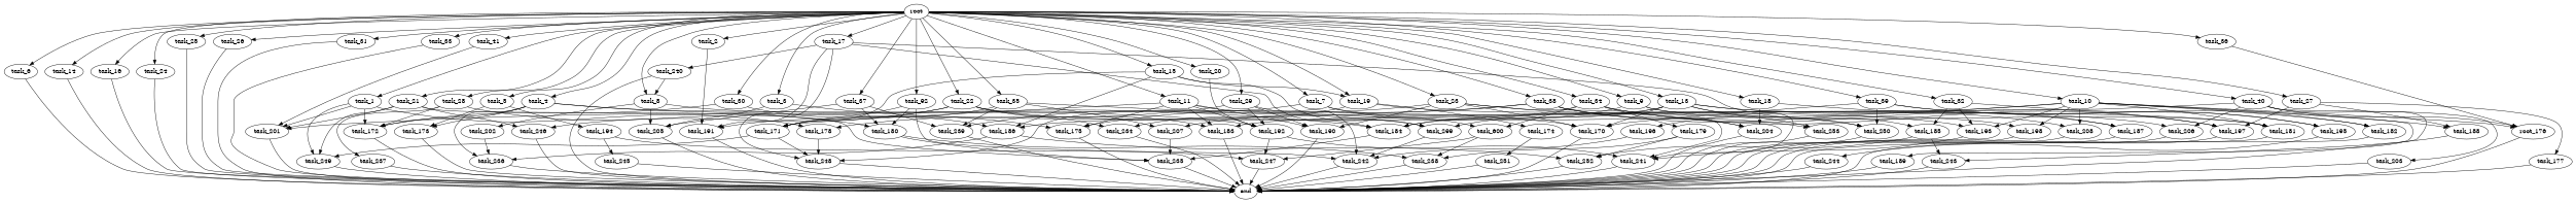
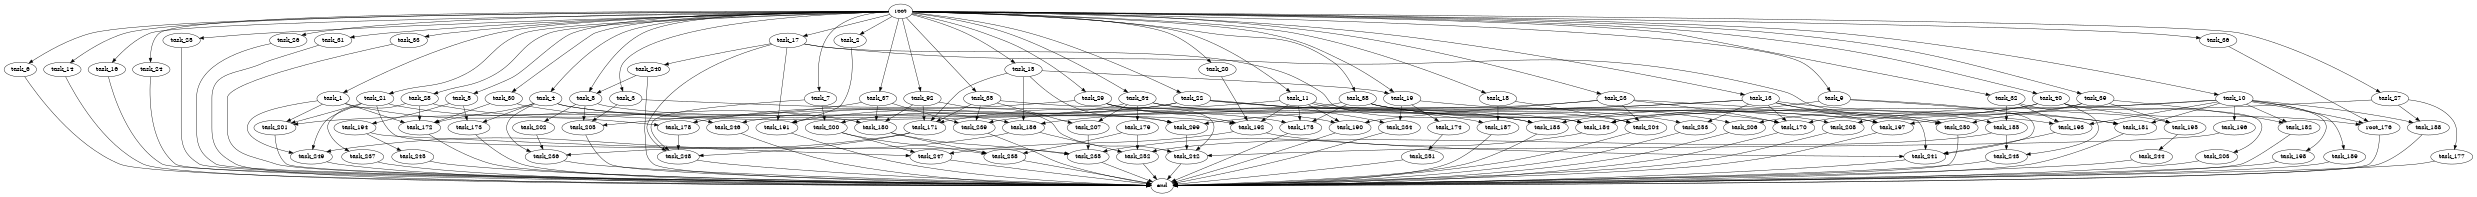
  digraph {
    root
    task_1
    task_2
    task_3
    task_4
    task_5
    task_6
    task_7
    task_8
    task_9
    task_10
    task_11
    n13 [label=task_92]
    task_13
    task_14
    task_15
    task_16
    task_17
    task_18
    task_19
    task_20
    task_21
    task_22
    task_23
    task_24
    task_25
    task_26
    task_27
    task_28
    task_29
    task_30
    task_31
    task_32
    task_33
    task_34
    task_35
    task_36
    task_37
    task_38
    task_39
    task_40
-   task_41
    task_172
    task_178
    task_201
    task_249
    task_191
    task_175
    task_205
    task_173
    task_184
    task_192
    task_236
    task_194
    end
    task_198
-   task_200 [label=task_600]
+   task_200
    task_248
    n59 [label=task_299]
    task_202
    task_181
    task_241
    n63 [label=root_176]
    task_182
    task_188
    task_189
    task_193
    task_196
    task_208
    task_171
    task_183
    task_190
    task_180
    task_242
    task_170
    task_186
    task_197
    task_250
    task_253
    task_240
    task_185
    task_187
    task_204
    task_206
    task_174
    task_234
    task_235
    task_246
    task_239
    task_177
    task_237
    task_195
    task_179
    task_207
    task_203
    task_243
    task_247
    task_245
    task_238
    task_252
    task_251
    task_244
    root -> task_1
    root -> task_2
    root -> task_3
    root -> task_4
    root -> task_5
    root -> task_6
    root -> task_7
    root -> task_8
    root -> task_9
    root -> task_10
    root -> task_11
    root -> n13
    root -> task_13
    root -> task_14
    root -> task_15
    root -> task_16
    root -> task_17
    root -> task_18
    root -> task_19
    root -> task_20
    root -> task_21
    root -> task_22
    root -> task_23
    root -> task_24
    root -> task_25
    root -> task_26
    root -> task_27
    root -> task_28
    root -> task_29
    root -> task_30
    root -> task_31
    root -> task_32
    root -> task_33
    root -> task_34
    root -> task_35
    root -> task_36
    root -> task_37
    root -> task_38
    root -> task_39
    root -> task_40
-   root -> task_41
    task_1 -> task_172
    task_1 -> task_178
    task_1 -> task_201
    task_1 -> task_249
    task_2 -> task_191
    task_3 -> task_175
    task_3 -> task_205
    task_4 -> task_172
    task_4 -> task_173
    task_4 -> task_184
    task_4 -> task_192
    task_4 -> task_236
    task_5 -> task_173
    task_5 -> task_194
    task_6 -> end
-   task_7 -> task_198
    task_7 -> task_200
    task_7 -> task_248
    task_8 -> task_205
    task_8 -> n59
    task_8 -> task_202
    task_9 -> task_184
    task_9 -> task_181
    task_9 -> task_241
    task_10 -> task_184
    task_10 -> task_198
    task_10 -> task_181
    task_10 -> n63
    task_10 -> task_182
    task_10 -> task_188
    task_10 -> task_189
    task_10 -> task_193
    task_10 -> task_196
    task_10 -> task_208
    task_11 -> task_175
    task_11 -> task_192
    task_11 -> task_193
    task_11 -> task_171
    task_11 -> task_183
    task_11 -> task_190
    n13 -> task_171
    n13 -> task_180
    n13 -> task_242
    task_13 -> n59
    task_13 -> task_181
    task_13 -> task_170
    task_13 -> task_186
    task_13 -> task_197
    task_13 -> task_250
    task_13 -> task_253
    task_14 -> end
    task_15 -> task_19
    task_15 -> n59
    task_15 -> task_171
    task_15 -> task_186
    task_16 -> end
    task_17 -> task_191
    task_17 -> task_184
    task_17 -> task_248
    task_17 -> task_240
    task_17 -> task_185
    task_18 -> task_187
    task_18 -> task_204
    task_19 -> task_206
    task_19 -> task_174
    task_19 -> task_234
    task_20 -> task_192
    task_21 -> task_201
    task_21 -> task_249
    task_21 -> task_235
    task_21 -> task_246
    task_22 -> task_191
    task_22 -> task_183
    task_22 -> task_250
    task_22 -> task_234
    task_22 -> task_246
    task_23 -> task_241
    task_23 -> task_190
    task_23 -> task_170
    task_23 -> task_204
    task_23 -> task_239
    task_24 -> end
    task_25 -> end
    task_26 -> end
    task_27 -> task_188
    task_27 -> task_197
    task_27 -> task_177
    task_28 -> task_172
    task_28 -> task_180
    task_28 -> task_237
    task_29 -> task_178
    task_29 -> task_192
    task_29 -> task_190
    task_29 -> task_242
    task_30 -> task_172
    task_30 -> task_186
    task_31 -> end
    task_32 -> task_193
    task_32 -> task_185
    task_32 -> task_195
    task_33 -> end
    task_34 -> task_200
    task_34 -> task_197
    task_34 -> task_187
    task_34 -> task_179
    task_34 -> task_207
    task_35 -> task_171
    task_35 -> task_170
    task_35 -> task_239
    task_35 -> task_207
    task_36 -> n63
    task_37 -> task_205
    task_37 -> task_180
    task_37 -> task_239
    task_38 -> task_201
    task_38 -> task_175
    task_38 -> task_208
    task_38 -> task_253
    task_38 -> task_204
    task_39 -> task_182
    task_39 -> task_170
    task_39 -> task_250
    task_39 -> task_195
    task_40 -> n63
    task_40 -> task_183
    task_40 -> task_206
    task_40 -> task_203
    task_40 -> task_243
-   task_41 -> task_201
    task_172 -> end
    task_178 -> task_248
    task_201 -> end
    task_249 -> end
    task_191 -> end
    task_175 -> end
    task_205 -> end
    task_173 -> end
    task_184 -> task_235
    task_192 -> task_241
    task_192 -> task_247
    task_236 -> end
    task_194 -> task_247
    task_194 -> task_245
    task_198 -> end
    task_200 -> task_247
    task_200 -> task_238
    task_248 -> end
    n59 -> task_242
    task_202 -> task_236
    task_181 -> end
    task_241 -> end
    n63 -> end
    task_182 -> end
    task_188 -> end
    task_189 -> end
    task_193 -> task_241
    task_196 -> task_242
    task_208 -> end
    task_171 -> task_249
    task_171 -> task_248
    task_183 -> end
    task_190 -> end
    task_180 -> task_235
    task_180 -> task_238
    task_242 -> end
    task_170 -> end
    task_186 -> task_236
    task_186 -> task_252
    task_197 -> end
    task_250 -> end
    task_253 -> end
    task_240 -> task_8
    task_240 -> end
    task_185 -> task_243
    task_185 -> task_252
    task_187 -> end
    task_204 -> end
    task_206 -> end
    task_174 -> task_251
    task_234 -> end
    task_235 -> end
    task_246 -> end
    task_239 -> end
    task_177 -> end
    task_237 -> end
    task_195 -> task_244
    task_179 -> task_238
    task_179 -> task_252
    task_207 -> task_235
    task_203 -> end
    task_243 -> end
    task_247 -> end
    task_245 -> end
    task_238 -> end
    task_252 -> end
    task_251 -> end
    task_244 -> end
  }
